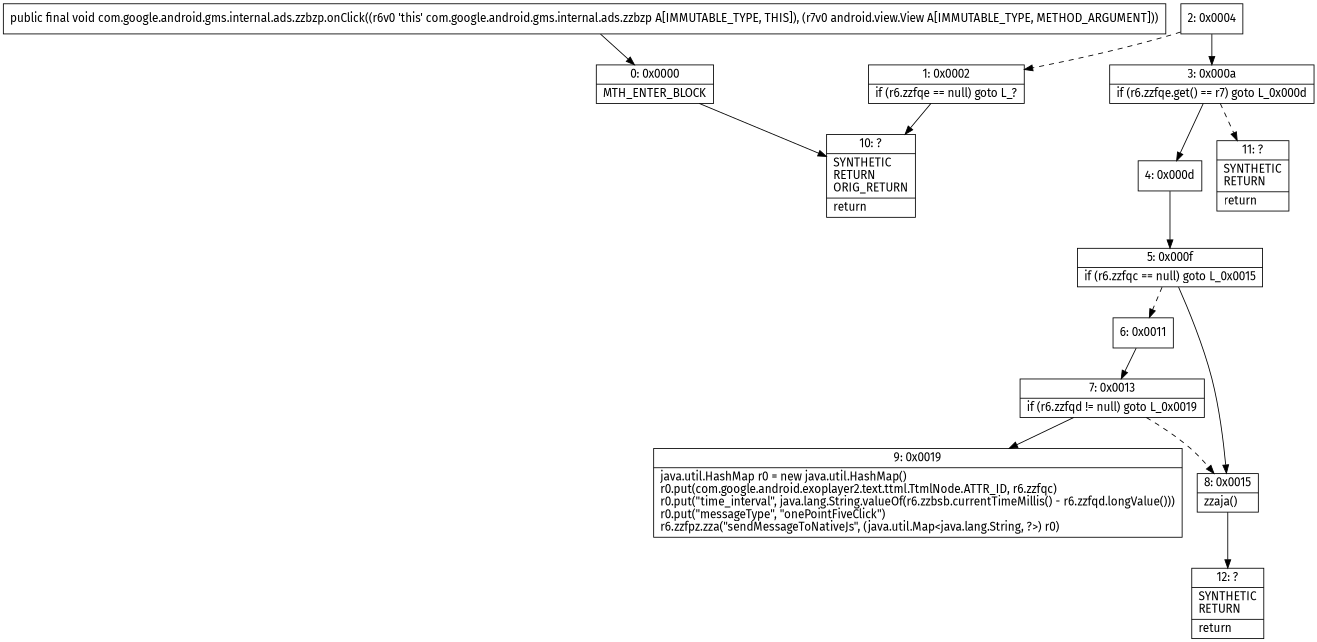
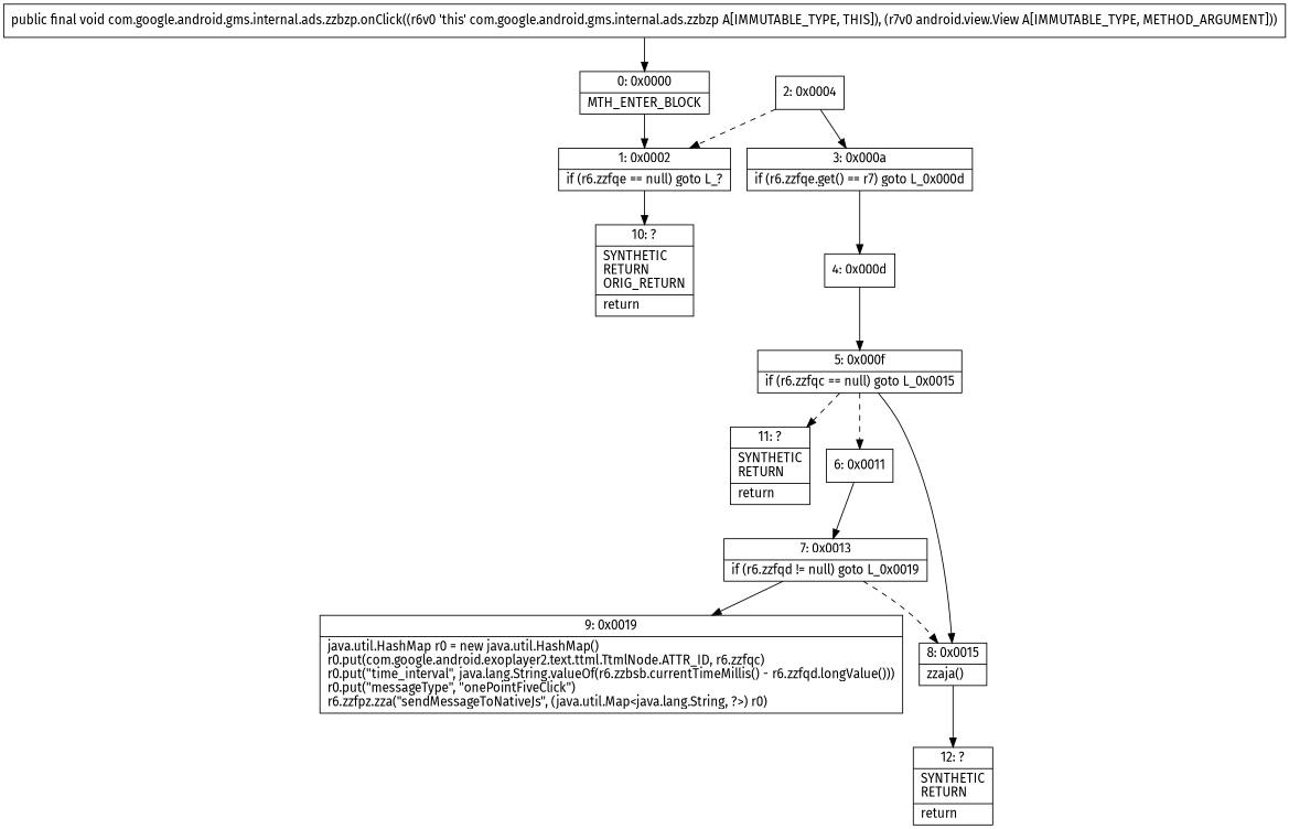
  digraph {
    fontname="Fira Sans"
    node [fontname="Fira Sans" shape=record]
    edge [fontname="Fira Sans"]
    n1 [label="{0\:\ 0x0000|MTH_ENTER_BLOCK\l}"]
    n2 [label="{1\:\ 0x0002|if (r6.zzfqe == null) goto L_?\l}"]
    n3 [label="{10\:\ ?|SYNTHETIC\lRETURN\lORIG_RETURN\l|return\l}"]
    n4 [label="{2\:\ 0x0004}"]
    n5 [label="{3\:\ 0x000a|if (r6.zzfqe.get() == r7) goto L_0x000d\l}"]
    n6 [label="{4\:\ 0x000d}"]
    n7 [label="{11\:\ ?|SYNTHETIC\lRETURN\l|return\l}"]
    n8 [label="{5\:\ 0x000f|if (r6.zzfqc == null) goto L_0x0015\l}"]
    n9 [label="{6\:\ 0x0011}"]
    n10 [label="{8\:\ 0x0015|zzaja()\l}"]
    n11 [label="{7\:\ 0x0013|if (r6.zzfqd != null) goto L_0x0019\l}"]
    n12 [label="{12\:\ ?|SYNTHETIC\lRETURN\l|return\l}"]
    n13 [label="{9\:\ 0x0019|java.util.HashMap r0 = new java.util.HashMap()\lr0.put(com.google.android.exoplayer2.text.ttml.TtmlNode.ATTR_ID, r6.zzfqc)\lr0.put(\"time_interval\", java.lang.String.valueOf(r6.zzbsb.currentTimeMillis() \- r6.zzfqd.longValue()))\lr0.put(\"messageType\", \"onePointFiveClick\")\lr6.zzfpz.zza(\"sendMessageToNativeJs\", (java.util.Map\<java.lang.String, ?\>) r0)\l}"]
    n14 [label="{public final void com.google.android.gms.internal.ads.zzbzp.onClick((r6v0 'this' com.google.android.gms.internal.ads.zzbzp A[IMMUTABLE_TYPE, THIS]), (r7v0 android.view.View A[IMMUTABLE_TYPE, METHOD_ARGUMENT])) }"]
-   n1 -> n3
+   n1 -> n2
    n2 -> n3
    n4 -> n2 [style=dashed]
    n4 -> n5
    n5 -> n6
-   n5 -> n7 [style=dashed]
+   n8 -> n7 [style=dashed]
    n6 -> n8
    n8 -> n9 [style=dashed]
    n8 -> n10
    n9 -> n11
    n10 -> n12
    n11 -> n10 [style=dashed]
    n11 -> n13
    n14 -> n1
  }
